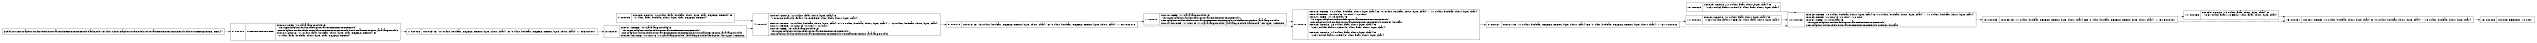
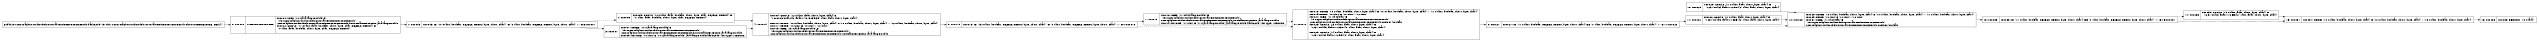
  digraph {
    rankdir=LR
    node [shape=record]
    n1 [label="{0\:\ 0x0000|MTH_ENTER_ENTER\l|0x0000: IGET  (r0 I:java.lang.Double) = \l  (r5 I:com.mapbox.turf.models.AutoValue_LineIntersectsResult)\l com.mapbox.turf.models.AutoValue_LineIntersectsResult.horizontalIntersection java.lang.Double \l0x0002: CONST  (r1 I:?[int, float, boolean, short, byte, char, OBJECT, ARRAY]) = \l  (0 ?[int, float, boolean, short, byte, char, OBJECT, ARRAY])\l \l}"]
    n2 [label="{1\:\ 0x0003|0x0003: IF  (r0 I:?[int, boolean, OBJECT, ARRAY, byte, short, char]) != (0 ?[int, boolean, OBJECT, ARRAY, byte, short, char])  \-\> B:3:0x0007 \l}"]
    n3 [label="{2\:\ 0x0005|0x0005: CONST  (r0 I:?[int, float, boolean, short, byte, char, OBJECT, ARRAY]) = \l  (0 ?[int, float, boolean, short, byte, char, OBJECT, ARRAY])\l \l}"]
    n4 [label="{3\:\ 0x0007|0x0007: ARITH  (r0 I:java.lang.Double) = \l  (r5 I:com.mapbox.turf.models.AutoValue_LineIntersectsResult)\l com.mapbox.turf.models.AutoValue_LineIntersectsResult.horizontalIntersection java.lang.Double \l0x0009: INVOKE  (r0 I:int) = (r0 I:java.lang.Double) java.lang.Double.hashCode():int type: VIRTUAL \l}"]
    n5 [label="{4\:\ 0x000d|0x000d: CONST  (r2 I:?[int, float, short, byte, char]) = \l  (1000003(0xf4243, float:1.401303E\-39) ?[int, float, short, byte, char])\l \l0x0010: ARITH  (r0 I:?[int, boolean, short, byte, char]) = (r0 I:?[int, boolean, short, byte, char]) ^ (r2 I:?[int, boolean, short, byte, char]) \l0x0011: ARITH  (r0 I:int) = (r0 I:int) * (r2 I:int) \l0x0013: IGET  (r3 I:java.lang.Double) = \l  (r5 I:com.mapbox.turf.models.AutoValue_LineIntersectsResult)\l com.mapbox.turf.models.AutoValue_LineIntersectsResult.verticalIntersection java.lang.Double \l}"]
    n6 [label="{5\:\ 0x0015|0x0015: IF  (r3 I:?[int, boolean, OBJECT, ARRAY, byte, short, char]) != (0 ?[int, boolean, OBJECT, ARRAY, byte, short, char])  \-\> B:7:0x0018 \l}"]
-   n7 [label="{7\:\ 0x0018|0x0018: IGET  (r1 I:java.lang.Double) = \l  (r5 I:com.mapbox.turf.models.AutoValue_LineIntersectsResult)\l com.mapbox.turf.models.AutoValue_LineIntersectsResult.verticalIntersection java.lang.Double \l0x001a: INVOKE  (r1 I:int) = (r1 I:java.lang.Double) java.lang.Double.hashCode():int type: VIRTUAL \l}"]
+   n7 [label="{7\:\ 0x0018|0x0018: IGET  (r1 I:this.lang.Double) = \l  (r5 I:com.mapbox.turf.models.AutoValue_LineIntersectsResult)\l com.mapbox.turf.models.AutoValue_LineIntersectsResult.verticalIntersection java.lang.Double \l0x001a: INVOKE  (r1 I:int) = (r1 I:java.lang.Double) java.lang.Double.hashCode():int type: VIRTUAL \l}"]
    n8 [label="{8\:\ 0x001e|0x001e: ARITH  (r0 I:?[int, boolean, short, byte, char]) = (r0 I:?[int, boolean, short, byte, char]) ^ (r1 I:?[int, boolean, short, byte, char]) \l0x001f: ARITH  (r0 I:int) = (r0 I:int) * (r2 I:int) \l0x0021: IGET  (r1 I:boolean) = \l  (r5 I:com.mapbox.turf.models.AutoValue_LineIntersectsResult)\l com.mapbox.turf.models.AutoValue_LineIntersectsResult.onLine1 boolean \l0x0023: CONST  (r3 I:?[int, float, short, byte, char]) = \l  (1237(0x4d5, float:1.733E\-42) ?[int, float, short, byte, char])\l \l0x0025: CONST  (r4 I:?[int, float, short, byte, char]) = \l  (1231(0x4cf, float:1.725E\-42) ?[int, float, short, byte, char])\l \l}"]
    n9 [label="{9\:\ 0x0027|0x0027: IF  (r1 I:?[int, boolean, OBJECT, ARRAY, byte, short, char]) == (0 ?[int, boolean, OBJECT, ARRAY, byte, short, char])  \-\> B:11:0x002c \l}"]
    n10 [label="{11\:\ 0x002c|0x002c: CONST  (r1 I:?[int, float, short, byte, char]) = \l  (1237(0x4d5, float:1.733E\-42) ?[int, float, short, byte, char])\l \l}"]
    n11 [label="{12\:\ 0x002e|0x002e: ARITH  (r0 I:?[int, boolean, short, byte, char]) = (r0 I:?[int, boolean, short, byte, char]) ^ (r1 I:?[int, boolean, short, byte, char]) \l0x002f: ARITH  (r0 I:int) = (r0 I:int) * (r2 I:int) \l0x0031: IGET  (r1 I:boolean) = \l  (r5 I:com.mapbox.turf.models.AutoValue_LineIntersectsResult)\l com.mapbox.turf.models.AutoValue_LineIntersectsResult.onLine2 boolean \l}"]
    n12 [label="{10\:\ 0x0029|0x0029: CONST  (r1 I:?[int, float, short, byte, char]) = \l  (1231(0x4cf, float:1.725E\-42) ?[int, float, short, byte, char])\l \l}"]
    n13 [label="{13\:\ 0x0033|0x0033: IF  (r1 I:?[int, boolean, OBJECT, ARRAY, byte, short, char]) == (0 ?[int, boolean, OBJECT, ARRAY, byte, short, char])  \-\> B:15:0x0037 \l}"]
    n14 [label="{14\:\ 0x0035|0x0035: CONST  (r3 I:?[int, float, short, byte, char]) = \l  (1231(0x4cf, float:1.725E\-42) ?[int, float, short, byte, char])\l \l}"]
    n15 [label="{15\:\ 0x0037|0x0037: ARITH  (r0 I:?[int, boolean, short, byte, char]) = (r0 I:?[int, boolean, short, byte, char]) ^ (r3 I:?[int, boolean, short, byte, char]) \l}"]
-   n16 [label="{16\:\ 0x0038|0x0038: RETURN  (r0 I:int) \l}"]
+   n16 [label="{16\:\ 0x0038|0x0038: RETURN  (r0 I:java) \l}"]
    n17 [label="{public int com.mapbox.turf.models.AutoValue_LineIntersectsResult.hashCode((r5 'this' I:com.mapbox.turf.models.AutoValue_LineIntersectsResult A[IMMUTABLE_TYPE, THIS])) }"]
    n1 -> n2
+   n2 -> n3 [style=dashed]
    n2 -> n4
    n3 -> n5
    n4 -> n5
    n5 -> n6
    n6 -> n7
    n6 -> n8 [style=dashed]
    n7 -> n8 [style=dashed]
    n8 -> n9
    n9 -> n10
    n9 -> n11 [style=dashed]
    n10 -> n11
    n11 -> n13
    n12 -> n11
    n13 -> n14 [style=dashed]
    n13 -> n15
    n14 -> n15
    n15 -> n16
    n17 -> n1
  }
